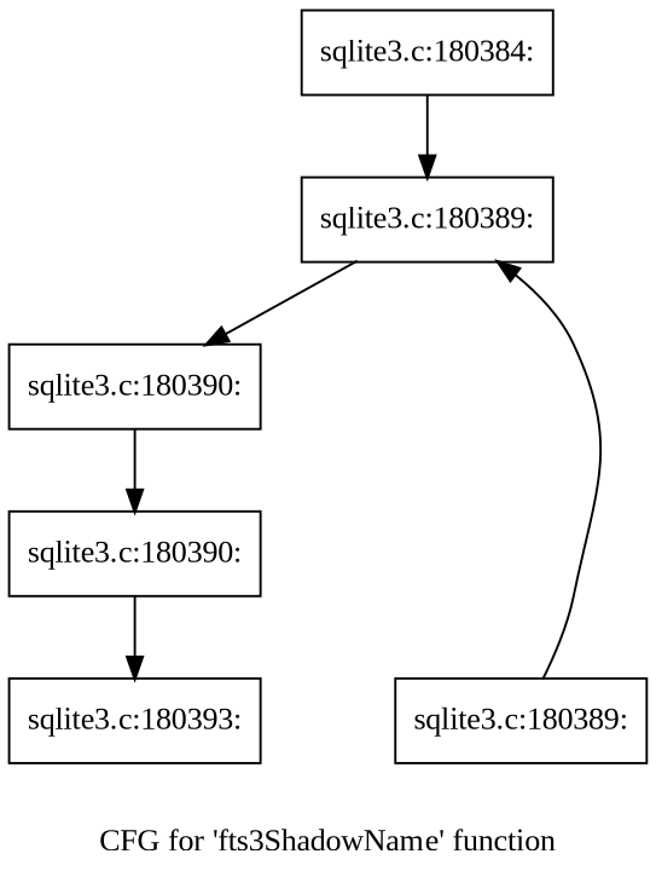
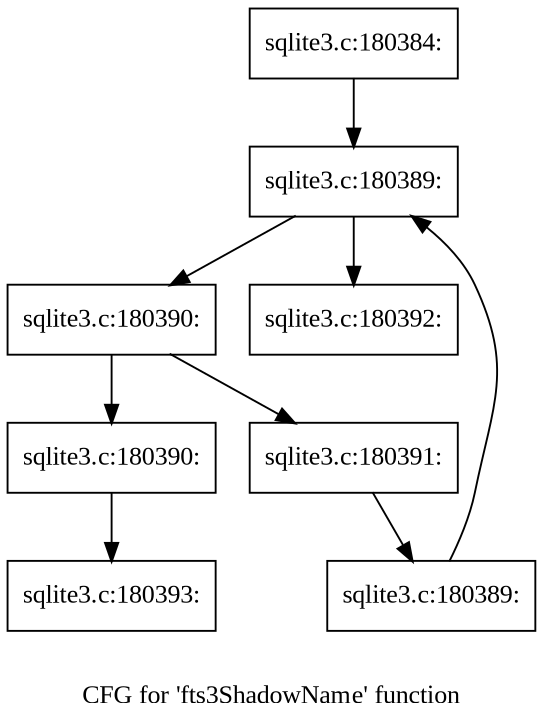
  digraph {
    fontname="Liberation Serif"
    label="CFG for 'fts3ShadowName' function"
    node [fontname="Liberation Serif" shape=record]
    edge [fontname="Liberation Serif"]
    n1 [label="{sqlite3.c:180384:}"]
    n2 [label="{sqlite3.c:180389:}"]
    n3 [label="{sqlite3.c:180390:}"]
+   n4 [label="{sqlite3.c:180392:}"]
    n5 [label="{sqlite3.c:180390:}"]
+   n6 [label="{sqlite3.c:180391:}"]
    n7 [label="{sqlite3.c:180393:}"]
    n8 [label="{sqlite3.c:180389:}"]
    n1 -> n2
    n2 -> n3
+   n2 -> n4
    n3 -> n5
+   n3 -> n6
    n5 -> n7
+   n6 -> n8
    n8 -> n2
  }
